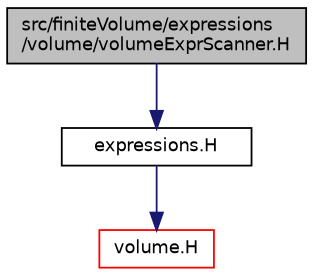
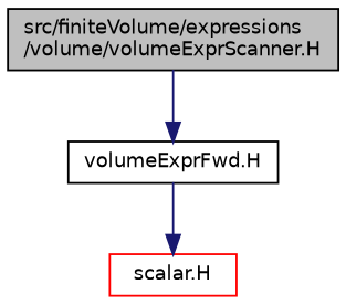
  digraph {
    node [color=black fontname=Helvetica fontsize=10 shape=record]
    edge [color=midnightblue fontname=Helvetica fontsize=10 labelfontname=Helvetica labelfontsize=10 style=solid]
    n1 [fillcolor=grey75 fontcolor=black height=0.2 label="src/finiteVolume/expressions\l/volume/volumeExprScanner.H" style=filled width=0.4]
-   n2 [height=0.2 label="expressions.H" width=0.4]
-   n3 [color=red height=0.2 label="volume.H" width=0.4]
+   n2 [height=0.2 label="volumeExprFwd.H" width=0.4]
+   n3 [color=red height=0.2 label="scalar.H" width=0.4]
    n1 -> n2
    n2 -> n3
  }
